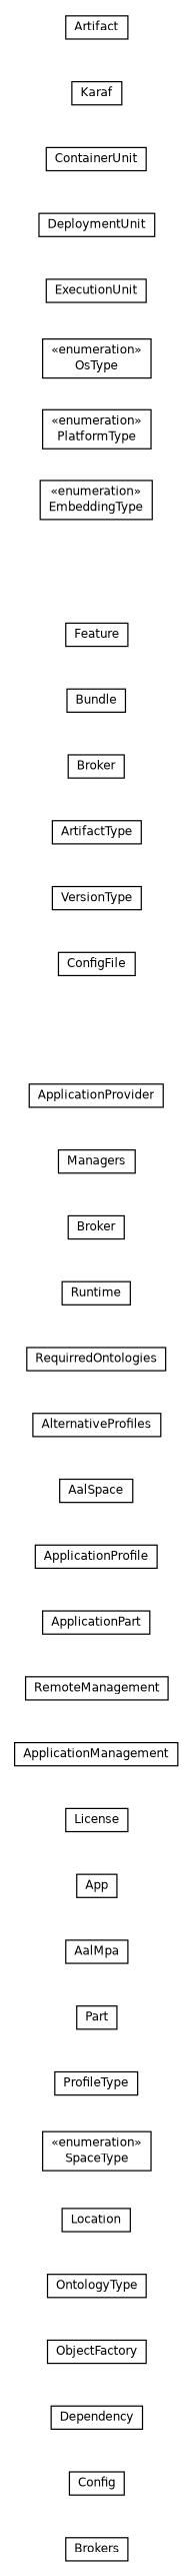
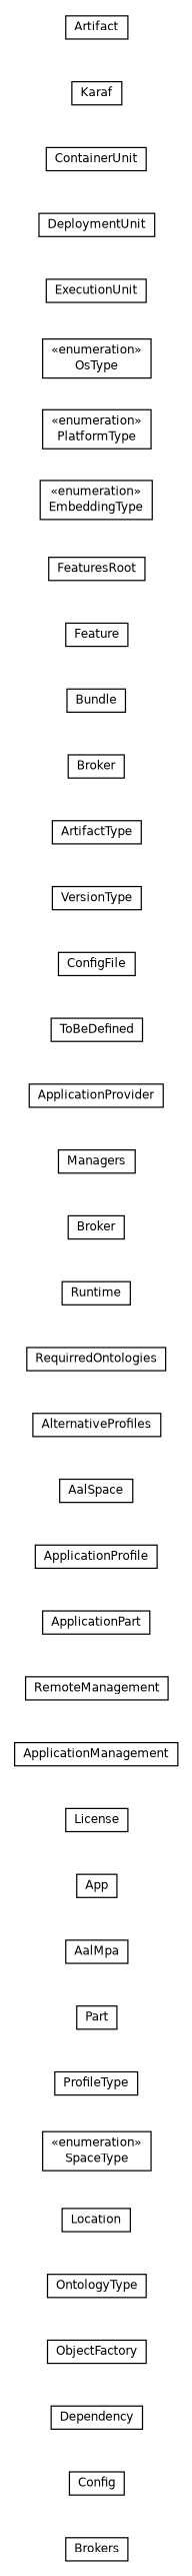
  digraph {
    nodesep=0.25
    ranksep=0.5
    rankdir=LR
    node [fontcolor=black fontname=Helvetica fontsize=10.0 shape=plaintext]
    n1 [label=<<table title="org.universAAL.middleware.interfaces.mpa.model.Brokers" border="0" cellborder="1" cellspacing="0" cellpadding="2" port="p" href="./Brokers.html"> 		<tr><td><table border="0" cellspacing="0" cellpadding="1"> <tr><td align="center" balign="center"> Brokers </td></tr> 		</table></td></tr> 		</table>>]
    n2 [label=<<table title="org.universAAL.middleware.interfaces.mpa.model.Config" border="0" cellborder="1" cellspacing="0" cellpadding="2" port="p" href="./Config.html"> 		<tr><td><table border="0" cellspacing="0" cellpadding="1"> <tr><td align="center" balign="center"> Config </td></tr> 		</table></td></tr> 		</table>>]
    n3 [label=<<table title="org.universAAL.middleware.interfaces.mpa.model.Dependency" border="0" cellborder="1" cellspacing="0" cellpadding="2" port="p" href="./Dependency.html"> 		<tr><td><table border="0" cellspacing="0" cellpadding="1"> <tr><td align="center" balign="center"> Dependency </td></tr> 		</table></td></tr> 		</table>>]
    n4 [label=<<table title="org.universAAL.middleware.interfaces.mpa.model.ObjectFactory" border="0" cellborder="1" cellspacing="0" cellpadding="2" port="p" href="./ObjectFactory.html"> 		<tr><td><table border="0" cellspacing="0" cellpadding="1"> <tr><td align="center" balign="center"> ObjectFactory </td></tr> 		</table></td></tr> 		</table>>]
    n5 [label=<<table title="org.universAAL.middleware.interfaces.mpa.model.OntologyType" border="0" cellborder="1" cellspacing="0" cellpadding="2" port="p" href="./OntologyType.html"> 		<tr><td><table border="0" cellspacing="0" cellpadding="1"> <tr><td align="center" balign="center"> OntologyType </td></tr> 		</table></td></tr> 		</table>>]
    n6 [label=<<table title="org.universAAL.middleware.interfaces.mpa.model.OntologyType.Location" border="0" cellborder="1" cellspacing="0" cellpadding="2" port="p" href="./OntologyType.Location.html"> 		<tr><td><table border="0" cellspacing="0" cellpadding="1"> <tr><td align="center" balign="center"> Location </td></tr> 		</table></td></tr> 		</table>>]
    n7 [label=<<table title="org.universAAL.middleware.interfaces.mpa.model.SpaceType" border="0" cellborder="1" cellspacing="0" cellpadding="2" port="p" href="./SpaceType.html"> 		<tr><td><table border="0" cellspacing="0" cellpadding="1"> <tr><td align="center" balign="center"> &#171;enumeration&#187; </td></tr> <tr><td align="center" balign="center"> SpaceType </td></tr> 		</table></td></tr> 		</table>>]
    n8 [label=<<table title="org.universAAL.middleware.interfaces.mpa.model.ProfileType" border="0" cellborder="1" cellspacing="0" cellpadding="2" port="p" href="./ProfileType.html"> 		<tr><td><table border="0" cellspacing="0" cellpadding="1"> <tr><td align="center" balign="center"> ProfileType </td></tr> 		</table></td></tr> 		</table>>]
    n9 [label=<<table title="org.universAAL.middleware.interfaces.mpa.model.Part" border="0" cellborder="1" cellspacing="0" cellpadding="2" port="p" href="./Part.html"> 		<tr><td><table border="0" cellspacing="0" cellpadding="1"> <tr><td align="center" balign="center"> Part </td></tr> 		</table></td></tr> 		</table>>]
    n10 [label=<<table title="org.universAAL.middleware.interfaces.mpa.model.AalMpa" border="0" cellborder="1" cellspacing="0" cellpadding="2" port="p" href="./AalMpa.html"> 		<tr><td><table border="0" cellspacing="0" cellpadding="1"> <tr><td align="center" balign="center"> AalMpa </td></tr> 		</table></td></tr> 		</table>>]
    n11 [label=<<table title="org.universAAL.middleware.interfaces.mpa.model.AalMpa.App" border="0" cellborder="1" cellspacing="0" cellpadding="2" port="p" href="./AalMpa.App.html"> 		<tr><td><table border="0" cellspacing="0" cellpadding="1"> <tr><td align="center" balign="center"> App </td></tr> 		</table></td></tr> 		</table>>]
    n12 [label=<<table title="org.universAAL.middleware.interfaces.mpa.model.AalMpa.App.License" border="0" cellborder="1" cellspacing="0" cellpadding="2" port="p" href="./AalMpa.App.License.html"> 		<tr><td><table border="0" cellspacing="0" cellpadding="1"> <tr><td align="center" balign="center"> License </td></tr> 		</table></td></tr> 		</table>>]
    n13 [label=<<table title="org.universAAL.middleware.interfaces.mpa.model.AalMpa.ApplicationManagement" border="0" cellborder="1" cellspacing="0" cellpadding="2" port="p" href="./AalMpa.ApplicationManagement.html"> 		<tr><td><table border="0" cellspacing="0" cellpadding="1"> <tr><td align="center" balign="center"> ApplicationManagement </td></tr> 		</table></td></tr> 		</table>>]
    n14 [label=<<table title="org.universAAL.middleware.interfaces.mpa.model.AalMpa.ApplicationManagement.RemoteManagement" border="0" cellborder="1" cellspacing="0" cellpadding="2" port="p" href="./AalMpa.ApplicationManagement.RemoteManagement.html"> 		<tr><td><table border="0" cellspacing="0" cellpadding="1"> <tr><td align="center" balign="center"> RemoteManagement </td></tr> 		</table></td></tr> 		</table>>]
    n15 [label=<<table title="org.universAAL.middleware.interfaces.mpa.model.AalMpa.ApplicationPart" border="0" cellborder="1" cellspacing="0" cellpadding="2" port="p" href="./AalMpa.ApplicationPart.html"> 		<tr><td><table border="0" cellspacing="0" cellpadding="1"> <tr><td align="center" balign="center"> ApplicationPart </td></tr> 		</table></td></tr> 		</table>>]
    n16 [label=<<table title="org.universAAL.middleware.interfaces.mpa.model.AalMpa.ApplicationProfile" border="0" cellborder="1" cellspacing="0" cellpadding="2" port="p" href="./AalMpa.ApplicationProfile.html"> 		<tr><td><table border="0" cellspacing="0" cellpadding="1"> <tr><td align="center" balign="center"> ApplicationProfile </td></tr> 		</table></td></tr> 		</table>>]
    n17 [label=<<table title="org.universAAL.middleware.interfaces.mpa.model.AalMpa.ApplicationProfile.AalSpace" border="0" cellborder="1" cellspacing="0" cellpadding="2" port="p" href="./AalMpa.ApplicationProfile.AalSpace.html"> 		<tr><td><table border="0" cellspacing="0" cellpadding="1"> <tr><td align="center" balign="center"> AalSpace </td></tr> 		</table></td></tr> 		</table>>]
    n18 [label=<<table title="org.universAAL.middleware.interfaces.mpa.model.AalMpa.ApplicationProfile.AalSpace.AlternativeProfiles" border="0" cellborder="1" cellspacing="0" cellpadding="2" port="p" href="./AalMpa.ApplicationProfile.AalSpace.AlternativeProfiles.html"> 		<tr><td><table border="0" cellspacing="0" cellpadding="1"> <tr><td align="center" balign="center"> AlternativeProfiles </td></tr> 		</table></td></tr> 		</table>>]
    n19 [label=<<table title="org.universAAL.middleware.interfaces.mpa.model.AalMpa.ApplicationProfile.AalSpace.RequirredOntologies" border="0" cellborder="1" cellspacing="0" cellpadding="2" port="p" href="./AalMpa.ApplicationProfile.AalSpace.RequirredOntologies.html"> 		<tr><td><table border="0" cellspacing="0" cellpadding="1"> <tr><td align="center" balign="center"> RequirredOntologies </td></tr> 		</table></td></tr> 		</table>>]
    n20 [label=<<table title="org.universAAL.middleware.interfaces.mpa.model.AalMpa.ApplicationProfile.Runtime" border="0" cellborder="1" cellspacing="0" cellpadding="2" port="p" href="./AalMpa.ApplicationProfile.Runtime.html"> 		<tr><td><table border="0" cellspacing="0" cellpadding="1"> <tr><td align="center" balign="center"> Runtime </td></tr> 		</table></td></tr> 		</table>>]
    n21 [label=<<table title="org.universAAL.middleware.interfaces.mpa.model.AalMpa.ApplicationProfile.Runtime.Broker" border="0" cellborder="1" cellspacing="0" cellpadding="2" port="p" href="./AalMpa.ApplicationProfile.Runtime.Broker.html"> 		<tr><td><table border="0" cellspacing="0" cellpadding="1"> <tr><td align="center" balign="center"> Broker </td></tr> 		</table></td></tr> 		</table>>]
    n22 [label=<<table title="org.universAAL.middleware.interfaces.mpa.model.AalMpa.ApplicationProfile.Runtime.Managers" border="0" cellborder="1" cellspacing="0" cellpadding="2" port="p" href="./AalMpa.ApplicationProfile.Runtime.Managers.html"> 		<tr><td><table border="0" cellspacing="0" cellpadding="1"> <tr><td align="center" balign="center"> Managers </td></tr> 		</table></td></tr> 		</table>>]
    n23 [label=<<table title="org.universAAL.middleware.interfaces.mpa.model.AalMpa.ApplicationProvider" border="0" cellborder="1" cellspacing="0" cellpadding="2" port="p" href="./AalMpa.ApplicationProvider.html"> 		<tr><td><table border="0" cellspacing="0" cellpadding="1"> <tr><td align="center" balign="center"> ApplicationProvider </td></tr> 		</table></td></tr> 		</table>>]
+   n24 [label=<<table title="org.universAAL.middleware.interfaces.mpa.model.ToBeDefined" border="0" cellborder="1" cellspacing="0" cellpadding="2" port="p" href="./ToBeDefined.html"> 		<tr><td><table border="0" cellspacing="0" cellpadding="1"> <tr><td align="center" balign="center"> ToBeDefined </td></tr> 		</table></td></tr> 		</table>>]
    n25 [label=<<table title="org.universAAL.middleware.interfaces.mpa.model.ConfigFile" border="0" cellborder="1" cellspacing="0" cellpadding="2" port="p" href="./ConfigFile.html"> 		<tr><td><table border="0" cellspacing="0" cellpadding="1"> <tr><td align="center" balign="center"> ConfigFile </td></tr> 		</table></td></tr> 		</table>>]
    n26 [label=<<table title="org.universAAL.middleware.interfaces.mpa.model.VersionType" border="0" cellborder="1" cellspacing="0" cellpadding="2" port="p" href="./VersionType.html"> 		<tr><td><table border="0" cellspacing="0" cellpadding="1"> <tr><td align="center" balign="center"> VersionType </td></tr> 		</table></td></tr> 		</table>>]
    n27 [label=<<table title="org.universAAL.middleware.interfaces.mpa.model.ArtifactType" border="0" cellborder="1" cellspacing="0" cellpadding="2" port="p" href="./ArtifactType.html"> 		<tr><td><table border="0" cellspacing="0" cellpadding="1"> <tr><td align="center" balign="center"> ArtifactType </td></tr> 		</table></td></tr> 		</table>>]
    n28 [label=<<table title="org.universAAL.middleware.interfaces.mpa.model.Broker" border="0" cellborder="1" cellspacing="0" cellpadding="2" port="p" href="./Broker.html"> 		<tr><td><table border="0" cellspacing="0" cellpadding="1"> <tr><td align="center" balign="center"> Broker </td></tr> 		</table></td></tr> 		</table>>]
    n29 [label=<<table title="org.universAAL.middleware.interfaces.mpa.model.Bundle" border="0" cellborder="1" cellspacing="0" cellpadding="2" port="p" href="./Bundle.html"> 		<tr><td><table border="0" cellspacing="0" cellpadding="1"> <tr><td align="center" balign="center"> Bundle </td></tr> 		</table></td></tr> 		</table>>]
    n30 [label=<<table title="org.universAAL.middleware.interfaces.mpa.model.Feature" border="0" cellborder="1" cellspacing="0" cellpadding="2" port="p" href="./Feature.html"> 		<tr><td><table border="0" cellspacing="0" cellpadding="1"> <tr><td align="center" balign="center"> Feature </td></tr> 		</table></td></tr> 		</table>>]
+   n31 [label=<<table title="org.universAAL.middleware.interfaces.mpa.model.FeaturesRoot" border="0" cellborder="1" cellspacing="0" cellpadding="2" port="p" href="./FeaturesRoot.html"> 		<tr><td><table border="0" cellspacing="0" cellpadding="1"> <tr><td align="center" balign="center"> FeaturesRoot </td></tr> 		</table></td></tr> 		</table>>]
    n32 [label=<<table title="org.universAAL.middleware.interfaces.mpa.model.EmbeddingType" border="0" cellborder="1" cellspacing="0" cellpadding="2" port="p" href="./EmbeddingType.html"> 		<tr><td><table border="0" cellspacing="0" cellpadding="1"> <tr><td align="center" balign="center"> &#171;enumeration&#187; </td></tr> <tr><td align="center" balign="center"> EmbeddingType </td></tr> 		</table></td></tr> 		</table>>]
    n33 [label=<<table title="org.universAAL.middleware.interfaces.mpa.model.PlatformType" border="0" cellborder="1" cellspacing="0" cellpadding="2" port="p" href="./PlatformType.html"> 		<tr><td><table border="0" cellspacing="0" cellpadding="1"> <tr><td align="center" balign="center"> &#171;enumeration&#187; </td></tr> <tr><td align="center" balign="center"> PlatformType </td></tr> 		</table></td></tr> 		</table>>]
    n34 [label=<<table title="org.universAAL.middleware.interfaces.mpa.model.OsType" border="0" cellborder="1" cellspacing="0" cellpadding="2" port="p" href="./OsType.html"> 		<tr><td><table border="0" cellspacing="0" cellpadding="1"> <tr><td align="center" balign="center"> &#171;enumeration&#187; </td></tr> <tr><td align="center" balign="center"> OsType </td></tr> 		</table></td></tr> 		</table>>]
    n35 [label=<<table title="org.universAAL.middleware.interfaces.mpa.model.ExecutionUnit" border="0" cellborder="1" cellspacing="0" cellpadding="2" port="p" href="./ExecutionUnit.html"> 		<tr><td><table border="0" cellspacing="0" cellpadding="1"> <tr><td align="center" balign="center"> ExecutionUnit </td></tr> 		</table></td></tr> 		</table>>]
    n36 [label=<<table title="org.universAAL.middleware.interfaces.mpa.model.DeploymentUnit" border="0" cellborder="1" cellspacing="0" cellpadding="2" port="p" href="./DeploymentUnit.html"> 		<tr><td><table border="0" cellspacing="0" cellpadding="1"> <tr><td align="center" balign="center"> DeploymentUnit </td></tr> 		</table></td></tr> 		</table>>]
    n37 [label=<<table title="org.universAAL.middleware.interfaces.mpa.model.DeploymentUnit.ContainerUnit" border="0" cellborder="1" cellspacing="0" cellpadding="2" port="p" href="./DeploymentUnit.ContainerUnit.html"> 		<tr><td><table border="0" cellspacing="0" cellpadding="1"> <tr><td align="center" balign="center"> ContainerUnit </td></tr> 		</table></td></tr> 		</table>>]
    n38 [label=<<table title="org.universAAL.middleware.interfaces.mpa.model.DeploymentUnit.ContainerUnit.Karaf" border="0" cellborder="1" cellspacing="0" cellpadding="2" port="p" href="./DeploymentUnit.ContainerUnit.Karaf.html"> 		<tr><td><table border="0" cellspacing="0" cellpadding="1"> <tr><td align="center" balign="center"> Karaf </td></tr> 		</table></td></tr> 		</table>>]
    n39 [label=<<table title="org.universAAL.middleware.interfaces.mpa.model.Artifact" border="0" cellborder="1" cellspacing="0" cellpadding="2" port="p" href="./Artifact.html"> 		<tr><td><table border="0" cellspacing="0" cellpadding="1"> <tr><td align="center" balign="center"> Artifact </td></tr> 		</table></td></tr> 		</table>>]
  }
